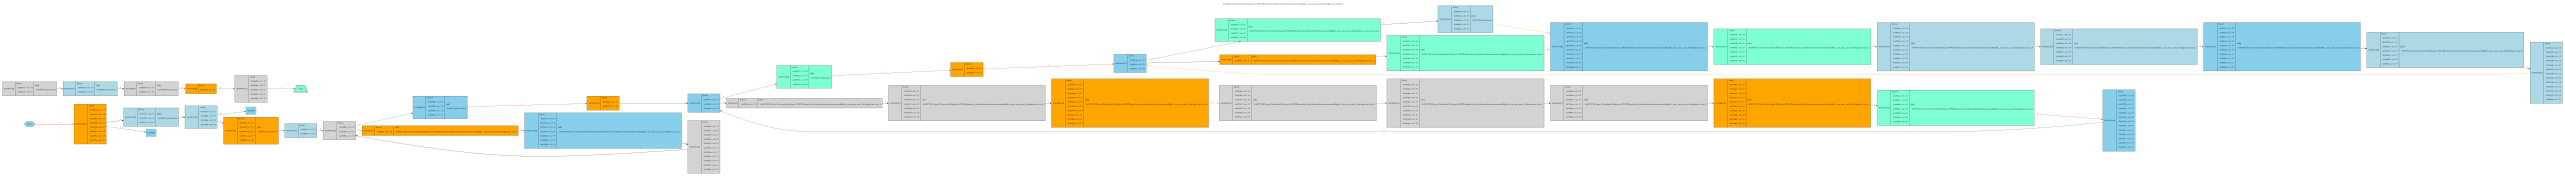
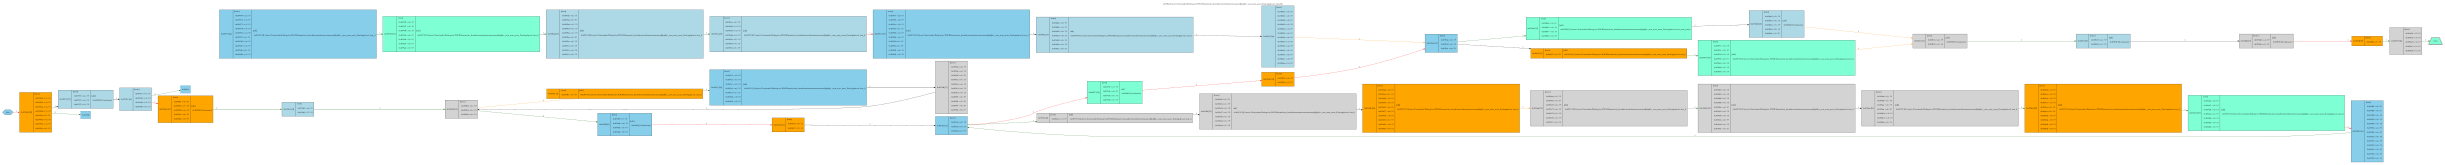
  digraph {
    fontname="EB Garamond"
    label="0x109340 (/mnt/c/Users/mathe/Desktop/tcc/POCII/binaries/extr_linuxdriversnetethernetnetronomenfpbpfjit.c_cross_mem_access_Final-regular.out::main(0))"
    labelloc=t
    rankdir=LR
    node [fillcolor=skyblue fontname="EB Garamond" shape=record style=filled]
    edge [color=darkgreen fontname="EB Garamond"]
    Entry [height=0.3 shape=hexagon width=0.3]
    n2 [fillcolor=orange label="{\n     0x109340 [32]\l\n     | [instrs]\l\n     &nbsp;&nbsp;0x109340 \<+1\>: ???\l\n     &nbsp;&nbsp;0x109341 \<+3\>: ???\l\n     &nbsp;&nbsp;0x109344 \<+4\>: ???\l\n     &nbsp;&nbsp;0x109348 \<+7\>: ???\l\n     &nbsp;&nbsp;0x10934f \<+3\>: ???\l\n     &nbsp;&nbsp;0x109352 \<+4\>: ???\l\n     &nbsp;&nbsp;0x109356 \<+4\>: ???\l\n     &nbsp;&nbsp;0x10935a \<+6\>: ???\l\n  }"]
    n3 [fillcolor=lightblue label="{\n     0x109371 [13]\l\n     | [instrs]\l\n     &nbsp;&nbsp;0x109371 \<+4\>: ???\l\n     &nbsp;&nbsp;0x109375 \<+4\>: ???\l\n     &nbsp;&nbsp;0x109379 \<+5\>: ???\l\n     | [calls]\l\n     &nbsp;&nbsp;0x109060 \{1\} (unknown)\l\n  }"]
    n4 [label="{\n     0x109360\l\n  }" style="dashed,filled"]
    n5 [fillcolor=lightblue label="{\n     0x10937e [14]\l\n     | [instrs]\l\n     &nbsp;&nbsp;0x10937e \<+3\>: ???\l\n     &nbsp;&nbsp;0x109381 \<+3\>: ???\l\n     &nbsp;&nbsp;0x109384 \<+2\>: ???\l\n     &nbsp;&nbsp;0x109386 \<+6\>: ???\l\n  }"]
    n6 [label="{\n     0x109694\l\n  }" style="dashed,filled"]
    n7 [fillcolor=orange label="{\n     0x10938c [25]\l\n     | [instrs]\l\n     &nbsp;&nbsp;0x10938c \<+5\>: ???\l\n     &nbsp;&nbsp;0x109391 \<+7\>: ???\l\n     &nbsp;&nbsp;0x109398 \<+4\>: ???\l\n     &nbsp;&nbsp;0x10939c \<+4\>: ???\l\n     &nbsp;&nbsp;0x1093a0 \<+5\>: ???\l\n     | [calls]\l\n     &nbsp;&nbsp;0x109050 \{1\} (unknown)\l\n  }"]
    n8 [fillcolor=lightblue label="{\n     0x1093a5 [11]\l\n     | [instrs]\l\n     &nbsp;&nbsp;0x1093a5 \<+4\>: ???\l\n     &nbsp;&nbsp;0x1093a9 \<+7\>: ???\l\n  }"]
    n9 [fillcolor=lightgrey label="{\n     0x1093b0 [12]\l\n     | [instrs]\l\n     &nbsp;&nbsp;0x1093b0 \<+3\>: ???\l\n     &nbsp;&nbsp;0x1093b3 \<+3\>: ???\l\n     &nbsp;&nbsp;0x1093b6 \<+6\>: ???\l\n  }"]
    n10 [fillcolor=aquamarine height=0.3 label=Users peripheries=2 shape=trapezium width=0.3]
    n11 [label="{\n     0x1093ff [20]\l\n     | [instrs]\l\n     &nbsp;&nbsp;0x1093ff \<+7\>: ???\l\n     &nbsp;&nbsp;0x109406 \<+4\>: ???\l\n     &nbsp;&nbsp;0x10940a \<+4\>: ???\l\n     &nbsp;&nbsp;0x10940e \<+5\>: ???\l\n     | [calls]\l\n     &nbsp;&nbsp;0x109050 \{1\} (unknown)\l\n  }"]
    n12 [fillcolor=orange label="{\n     0x1093bc [5]\l\n     | [instrs]\l\n     &nbsp;&nbsp;0x1093bc \<+5\>: ???\l\n     | [calls]\l\n     &nbsp;&nbsp;0x109170 \{1\} (/mnt/c/Users/mathe/Desktop/tcc/POCII/binaries/extr_linuxdriversnetethernetnetronomenfpbpfjit.c_cross_mem_access_Final-regular.out::next_i)\l\n  }"]
    n13 [fillcolor=orange label="{\n     0x109413 [11]\l\n     | [instrs]\l\n     &nbsp;&nbsp;0x109413 \<+4\>: ???\l\n     &nbsp;&nbsp;0x109417 \<+7\>: ???\l\n  }"]
    n14 [label="{\n     0x1093c1 [25]\l\n     | [instrs]\l\n     &nbsp;&nbsp;0x1093c1 \<+5\>: ???\l\n     &nbsp;&nbsp;0x1093c6 \<+1\>: ???\l\n     &nbsp;&nbsp;0x1093c7 \<+2\>: ???\l\n     &nbsp;&nbsp;0x1093c9 \<+6\>: ???\l\n     &nbsp;&nbsp;0x1093cf \<+3\>: ???\l\n     &nbsp;&nbsp;0x1093d2 \<+3\>: ???\l\n     &nbsp;&nbsp;0x1093d5 \<+5\>: ???\l\n     | [calls]\l\n     &nbsp;&nbsp;0x109170 \{1\} (/mnt/c/Users/mathe/Desktop/tcc/POCII/binaries/extr_linuxdriversnetethernetnetronomenfpbpfjit.c_cross_mem_access_Final-regular.out::next_i)\l\n  }"]
    n15 [label="{\n     0x10941e [12]\l\n     | [instrs]\l\n     &nbsp;&nbsp;0x10941e \<+3\>: ???\l\n     &nbsp;&nbsp;0x109421 \<+3\>: ???\l\n     &nbsp;&nbsp;0x109424 \<+6\>: ???\l\n  }"]
    n16 [fillcolor=lightgrey label="{\n     0x1093da [37]\l\n     | [instrs]\l\n     &nbsp;&nbsp;0x1093da \<+2\>: ???\l\n     &nbsp;&nbsp;0x1093dc \<+3\>: ???\l\n     &nbsp;&nbsp;0x1093df \<+3\>: ???\l\n     &nbsp;&nbsp;0x1093e2 \<+3\>: ???\l\n     &nbsp;&nbsp;0x1093e5 \<+4\>: ???\l\n     &nbsp;&nbsp;0x1093e9 \<+4\>: ???\l\n     &nbsp;&nbsp;0x1093ed \<+4\>: ???\l\n     &nbsp;&nbsp;0x1093f1 \<+3\>: ???\l\n     &nbsp;&nbsp;0x1093f4 \<+3\>: ???\l\n     &nbsp;&nbsp;0x1093f7 \<+3\>: ???\l\n     &nbsp;&nbsp;0x1093fa \<+5\>: ???\l\n  }"]
    n17 [fillcolor=aquamarine label="{\n     0x109527 [20]\l\n     | [instrs]\l\n     &nbsp;&nbsp;0x109527 \<+7\>: ???\l\n     &nbsp;&nbsp;0x10952e \<+4\>: ???\l\n     &nbsp;&nbsp;0x109532 \<+4\>: ???\l\n     &nbsp;&nbsp;0x109536 \<+5\>: ???\l\n     | [calls]\l\n     &nbsp;&nbsp;0x109050 \{1\} (unknown)\l\n  }"]
    n18 [fillcolor=lightgrey label="{\n     0x10942a [5]\l\n     | [instrs]\l\n     &nbsp;&nbsp;0x10942a \<+5\>: ???\l\n     | [calls]\l\n     &nbsp;&nbsp;0x109170 \{1\} (/mnt/c/Users/mathe/Desktop/tcc/POCII/binaries/extr_linuxdriversnetethernetnetronomenfpbpfjit.c_cross_mem_access_Final-regular.out::next_i)\l\n  }"]
    n19 [fillcolor=orange label="{\n     0x10953b [11]\l\n     | [instrs]\l\n     &nbsp;&nbsp;0x10953b \<+4\>: ???\l\n     &nbsp;&nbsp;0x10953f \<+7\>: ???\l\n  }"]
    n20 [fillcolor=lightgrey label="{\n     0x10942f [25]\l\n     | [instrs]\l\n     &nbsp;&nbsp;0x10942f \<+5\>: ???\l\n     &nbsp;&nbsp;0x109434 \<+1\>: ???\l\n     &nbsp;&nbsp;0x109435 \<+2\>: ???\l\n     &nbsp;&nbsp;0x109437 \<+6\>: ???\l\n     &nbsp;&nbsp;0x10943d \<+3\>: ???\l\n     &nbsp;&nbsp;0x109440 \<+3\>: ???\l\n     &nbsp;&nbsp;0x109443 \<+5\>: ???\l\n     | [calls]\l\n     &nbsp;&nbsp;0x109170 \{1\} (/mnt/c/Users/mathe/Desktop/tcc/POCII/binaries/extr_linuxdriversnetethernetnetronomenfpbpfjit.c_cross_mem_access_Final-regular.out::next_i)\l\n  }"]
    n21 [label="{\n     0x109546 [12]\l\n     | [instrs]\l\n     &nbsp;&nbsp;0x109546 \<+3\>: ???\l\n     &nbsp;&nbsp;0x109549 \<+3\>: ???\l\n     &nbsp;&nbsp;0x10954c \<+6\>: ???\l\n  }"]
    n22 [fillcolor=orange label="{\n     0x109448 [34]\l\n     | [instrs]\l\n     &nbsp;&nbsp;0x109448 \<+2\>: ???\l\n     &nbsp;&nbsp;0x10944a \<+3\>: ???\l\n     &nbsp;&nbsp;0x10944d \<+3\>: ???\l\n     &nbsp;&nbsp;0x109450 \<+3\>: ???\l\n     &nbsp;&nbsp;0x109453 \<+4\>: ???\l\n     &nbsp;&nbsp;0x109457 \<+4\>: ???\l\n     &nbsp;&nbsp;0x10945b \<+4\>: ???\l\n     &nbsp;&nbsp;0x10945f \<+3\>: ???\l\n     &nbsp;&nbsp;0x109462 \<+3\>: ???\l\n     &nbsp;&nbsp;0x109465 \<+5\>: ???\l\n     | [calls]\l\n     &nbsp;&nbsp;0x109170 \{1\} (/mnt/c/Users/mathe/Desktop/tcc/POCII/binaries/extr_linuxdriversnetethernetnetronomenfpbpfjit.c_cross_mem_access_Final-regular.out::next_i)\l\n  }"]
    n23 [fillcolor=lightgrey label="{\n     0x10946a [25]\l\n     | [instrs]\l\n     &nbsp;&nbsp;0x10946a \<+5\>: ???\l\n     &nbsp;&nbsp;0x10946f \<+1\>: ???\l\n     &nbsp;&nbsp;0x109470 \<+2\>: ???\l\n     &nbsp;&nbsp;0x109472 \<+6\>: ???\l\n     &nbsp;&nbsp;0x109478 \<+3\>: ???\l\n     &nbsp;&nbsp;0x10947b \<+3\>: ???\l\n     &nbsp;&nbsp;0x10947e \<+5\>: ???\l\n     | [calls]\l\n     &nbsp;&nbsp;0x109170 \{1\} (/mnt/c/Users/mathe/Desktop/tcc/POCII/binaries/extr_linuxdriversnetethernetnetronomenfpbpfjit.c_cross_mem_access_Final-regular.out::next_i)\l\n  }"]
    n24 [fillcolor=lightgrey label="{\n     0x109483 [35]\l\n     | [instrs]\l\n     &nbsp;&nbsp;0x109483 \<+2\>: ???\l\n     &nbsp;&nbsp;0x109485 \<+3\>: ???\l\n     &nbsp;&nbsp;0x109488 \<+3\>: ???\l\n     &nbsp;&nbsp;0x10948b \<+3\>: ???\l\n     &nbsp;&nbsp;0x10948e \<+4\>: ???\l\n     &nbsp;&nbsp;0x109492 \<+4\>: ???\l\n     &nbsp;&nbsp;0x109496 \<+4\>: ???\l\n     &nbsp;&nbsp;0x10949a \<+3\>: ???\l\n     &nbsp;&nbsp;0x10949d \<+4\>: ???\l\n     &nbsp;&nbsp;0x1094a1 \<+5\>: ???\l\n     | [calls]\l\n     &nbsp;&nbsp;0x109170 \{1\} (/mnt/c/Users/mathe/Desktop/tcc/POCII/binaries/extr_linuxdriversnetethernetnetronomenfpbpfjit.c_cross_mem_access_Final-regular.out::next_i)\l\n  }"]
    n25 [fillcolor=lightgrey label="{\n     0x1094a6 [25]\l\n     | [instrs]\l\n     &nbsp;&nbsp;0x1094a6 \<+5\>: ???\l\n     &nbsp;&nbsp;0x1094ab \<+1\>: ???\l\n     &nbsp;&nbsp;0x1094ac \<+2\>: ???\l\n     &nbsp;&nbsp;0x1094ae \<+6\>: ???\l\n     &nbsp;&nbsp;0x1094b4 \<+3\>: ???\l\n     &nbsp;&nbsp;0x1094b7 \<+3\>: ???\l\n     &nbsp;&nbsp;0x1094ba \<+5\>: ???\l\n     | [calls]\l\n     &nbsp;&nbsp;0x109170 \{1\} (/mnt/c/Users/mathe/Desktop/tcc/POCII/binaries/extr_linuxdriversnetethernetnetronomenfpbpfjit.c_cross_mem_access_Final-regular.out::next_i)\l\n  }"]
    n26 [fillcolor=orange label="{\n     0x1094bf [35]\l\n     | [instrs]\l\n     &nbsp;&nbsp;0x1094bf \<+2\>: ???\l\n     &nbsp;&nbsp;0x1094c1 \<+3\>: ???\l\n     &nbsp;&nbsp;0x1094c4 \<+3\>: ???\l\n     &nbsp;&nbsp;0x1094c7 \<+3\>: ???\l\n     &nbsp;&nbsp;0x1094ca \<+4\>: ???\l\n     &nbsp;&nbsp;0x1094ce \<+4\>: ???\l\n     &nbsp;&nbsp;0x1094d2 \<+4\>: ???\l\n     &nbsp;&nbsp;0x1094d6 \<+3\>: ???\l\n     &nbsp;&nbsp;0x1094d9 \<+4\>: ???\l\n     &nbsp;&nbsp;0x1094dd \<+5\>: ???\l\n     | [calls]\l\n     &nbsp;&nbsp;0x109170 \{1\} (/mnt/c/Users/mathe/Desktop/tcc/POCII/binaries/extr_linuxdriversnetethernetnetronomenfpbpfjit.c_cross_mem_access_Final-regular.out::next_i)\l\n  }"]
    n27 [fillcolor=aquamarine label="{\n     0x1094e2 [25]\l\n     | [instrs]\l\n     &nbsp;&nbsp;0x1094e2 \<+5\>: ???\l\n     &nbsp;&nbsp;0x1094e7 \<+1\>: ???\l\n     &nbsp;&nbsp;0x1094e8 \<+2\>: ???\l\n     &nbsp;&nbsp;0x1094ea \<+6\>: ???\l\n     &nbsp;&nbsp;0x1094f0 \<+3\>: ???\l\n     &nbsp;&nbsp;0x1094f3 \<+3\>: ???\l\n     &nbsp;&nbsp;0x1094f6 \<+5\>: ???\l\n     | [calls]\l\n     &nbsp;&nbsp;0x109170 \{1\} (/mnt/c/Users/mathe/Desktop/tcc/POCII/binaries/extr_linuxdriversnetethernetnetronomenfpbpfjit.c_cross_mem_access_Final-regular.out::next_i)\l\n  }"]
    n28 [label="{\n     0x1094fb [44]\l\n     | [instrs]\l\n     &nbsp;&nbsp;0x1094fb \<+2\>: ???\l\n     &nbsp;&nbsp;0x1094fd \<+3\>: ???\l\n     &nbsp;&nbsp;0x109500 \<+3\>: ???\l\n     &nbsp;&nbsp;0x109503 \<+3\>: ???\l\n     &nbsp;&nbsp;0x109506 \<+4\>: ???\l\n     &nbsp;&nbsp;0x10950a \<+4\>: ???\l\n     &nbsp;&nbsp;0x10950e \<+4\>: ???\l\n     &nbsp;&nbsp;0x109512 \<+3\>: ???\l\n     &nbsp;&nbsp;0x109515 \<+4\>: ???\l\n     &nbsp;&nbsp;0x109519 \<+3\>: ???\l\n     &nbsp;&nbsp;0x10951c \<+3\>: ???\l\n     &nbsp;&nbsp;0x10951f \<+3\>: ???\l\n     &nbsp;&nbsp;0x109522 \<+5\>: ???\l\n  }"]
    n29 [fillcolor=aquamarine label="{\n     0x10964f [17]\l\n     | [instrs]\l\n     &nbsp;&nbsp;0x10964f \<+4\>: ???\l\n     &nbsp;&nbsp;0x109653 \<+4\>: ???\l\n     &nbsp;&nbsp;0x109657 \<+4\>: ???\l\n     &nbsp;&nbsp;0x10965b \<+5\>: ???\l\n     | [calls]\l\n     &nbsp;&nbsp;0x109230 \{1\} (/mnt/c/Users/mathe/Desktop/tcc/POCII/binaries/extr_linuxdriversnetethernetnetronomenfpbpfjit.c_cross_mem_access_Final-regular.out::cross_mem_access)\l\n  }"]
    n30 [fillcolor=orange label="{\n     0x109552 [5]\l\n     | [instrs]\l\n     &nbsp;&nbsp;0x109552 \<+5\>: ???\l\n     | [calls]\l\n     &nbsp;&nbsp;0x109170 \{1\} (/mnt/c/Users/mathe/Desktop/tcc/POCII/binaries/extr_linuxdriversnetethernetnetronomenfpbpfjit.c_cross_mem_access_Final-regular.out::next_i)\l\n  }"]
    n31 [fillcolor=lightblue label="{\n     0x109660 [20]\l\n     | [instrs]\l\n     &nbsp;&nbsp;0x109660 \<+3\>: ???\l\n     &nbsp;&nbsp;0x109663 \<+3\>: ???\l\n     &nbsp;&nbsp;0x109666 \<+7\>: ???\l\n     &nbsp;&nbsp;0x10966d \<+2\>: ???\l\n     &nbsp;&nbsp;0x10966f \<+5\>: ???\l\n     | [calls]\l\n     &nbsp;&nbsp;0x109040 \{1\} (unknown)\l\n  }"]
    n32 [fillcolor=aquamarine label="{\n     0x109557 [25]\l\n     | [instrs]\l\n     &nbsp;&nbsp;0x109557 \<+5\>: ???\l\n     &nbsp;&nbsp;0x10955c \<+1\>: ???\l\n     &nbsp;&nbsp;0x10955d \<+2\>: ???\l\n     &nbsp;&nbsp;0x10955f \<+6\>: ???\l\n     &nbsp;&nbsp;0x109565 \<+3\>: ???\l\n     &nbsp;&nbsp;0x109568 \<+3\>: ???\l\n     &nbsp;&nbsp;0x10956b \<+5\>: ???\l\n     | [calls]\l\n     &nbsp;&nbsp;0x109170 \{1\} (/mnt/c/Users/mathe/Desktop/tcc/POCII/binaries/extr_linuxdriversnetethernetnetronomenfpbpfjit.c_cross_mem_access_Final-regular.out::next_i)\l\n  }"]
    n33 [fillcolor=lightgrey label="{\n     0x109674 [9]\l\n     | [instrs]\l\n     &nbsp;&nbsp;0x109674 \<+4\>: ???\l\n     &nbsp;&nbsp;0x109678 \<+5\>: ???\l\n     | [calls]\l\n     &nbsp;&nbsp;0x109030 \{1\} (unknown)\l\n  }"]
    n34 [label="{\n     0x109570 [34]\l\n     | [instrs]\l\n     &nbsp;&nbsp;0x109570 \<+2\>: ???\l\n     &nbsp;&nbsp;0x109572 \<+3\>: ???\l\n     &nbsp;&nbsp;0x109575 \<+3\>: ???\l\n     &nbsp;&nbsp;0x109578 \<+3\>: ???\l\n     &nbsp;&nbsp;0x10957b \<+4\>: ???\l\n     &nbsp;&nbsp;0x10957f \<+4\>: ???\l\n     &nbsp;&nbsp;0x109583 \<+4\>: ???\l\n     &nbsp;&nbsp;0x109587 \<+3\>: ???\l\n     &nbsp;&nbsp;0x10958a \<+3\>: ???\l\n     &nbsp;&nbsp;0x10958d \<+5\>: ???\l\n     | [calls]\l\n     &nbsp;&nbsp;0x109170 \{1\} (/mnt/c/Users/mathe/Desktop/tcc/POCII/binaries/extr_linuxdriversnetethernetnetronomenfpbpfjit.c_cross_mem_access_Final-regular.out::next_i)\l\n  }"]
    n35 [fillcolor=aquamarine label="{\n     0x109592 [25]\l\n     | [instrs]\l\n     &nbsp;&nbsp;0x109592 \<+5\>: ???\l\n     &nbsp;&nbsp;0x109597 \<+1\>: ???\l\n     &nbsp;&nbsp;0x109598 \<+2\>: ???\l\n     &nbsp;&nbsp;0x10959a \<+6\>: ???\l\n     &nbsp;&nbsp;0x1095a0 \<+3\>: ???\l\n     &nbsp;&nbsp;0x1095a3 \<+3\>: ???\l\n     &nbsp;&nbsp;0x1095a6 \<+5\>: ???\l\n     | [calls]\l\n     &nbsp;&nbsp;0x109170 \{1\} (/mnt/c/Users/mathe/Desktop/tcc/POCII/binaries/extr_linuxdriversnetethernetnetronomenfpbpfjit.c_cross_mem_access_Final-regular.out::next_i)\l\n  }"]
    n36 [fillcolor=lightblue label="{\n     0x1095ab [35]\l\n     | [instrs]\l\n     &nbsp;&nbsp;0x1095ab \<+2\>: ???\l\n     &nbsp;&nbsp;0x1095ad \<+3\>: ???\l\n     &nbsp;&nbsp;0x1095b0 \<+3\>: ???\l\n     &nbsp;&nbsp;0x1095b3 \<+3\>: ???\l\n     &nbsp;&nbsp;0x1095b6 \<+4\>: ???\l\n     &nbsp;&nbsp;0x1095ba \<+4\>: ???\l\n     &nbsp;&nbsp;0x1095be \<+4\>: ???\l\n     &nbsp;&nbsp;0x1095c2 \<+3\>: ???\l\n     &nbsp;&nbsp;0x1095c5 \<+4\>: ???\l\n     &nbsp;&nbsp;0x1095c9 \<+5\>: ???\l\n     | [calls]\l\n     &nbsp;&nbsp;0x109170 \{1\} (/mnt/c/Users/mathe/Desktop/tcc/POCII/binaries/extr_linuxdriversnetethernetnetronomenfpbpfjit.c_cross_mem_access_Final-regular.out::next_i)\l\n  }"]
    n37 [fillcolor=lightblue label="{\n     0x1095ce [25]\l\n     | [instrs]\l\n     &nbsp;&nbsp;0x1095ce \<+5\>: ???\l\n     &nbsp;&nbsp;0x1095d3 \<+1\>: ???\l\n     &nbsp;&nbsp;0x1095d4 \<+2\>: ???\l\n     &nbsp;&nbsp;0x1095d6 \<+6\>: ???\l\n     &nbsp;&nbsp;0x1095dc \<+3\>: ???\l\n     &nbsp;&nbsp;0x1095df \<+3\>: ???\l\n     &nbsp;&nbsp;0x1095e2 \<+5\>: ???\l\n     | [calls]\l\n     &nbsp;&nbsp;0x109170 \{1\} (/mnt/c/Users/mathe/Desktop/tcc/POCII/binaries/extr_linuxdriversnetethernetnetronomenfpbpfjit.c_cross_mem_access_Final-regular.out::next_i)\l\n  }"]
    n38 [label="{\n     0x1095e7 [35]\l\n     | [instrs]\l\n     &nbsp;&nbsp;0x1095e7 \<+2\>: ???\l\n     &nbsp;&nbsp;0x1095e9 \<+3\>: ???\l\n     &nbsp;&nbsp;0x1095ec \<+3\>: ???\l\n     &nbsp;&nbsp;0x1095ef \<+3\>: ???\l\n     &nbsp;&nbsp;0x1095f2 \<+4\>: ???\l\n     &nbsp;&nbsp;0x1095f6 \<+4\>: ???\l\n     &nbsp;&nbsp;0x1095fa \<+4\>: ???\l\n     &nbsp;&nbsp;0x1095fe \<+3\>: ???\l\n     &nbsp;&nbsp;0x109601 \<+4\>: ???\l\n     &nbsp;&nbsp;0x109605 \<+5\>: ???\l\n     | [calls]\l\n     &nbsp;&nbsp;0x109170 \{1\} (/mnt/c/Users/mathe/Desktop/tcc/POCII/binaries/extr_linuxdriversnetethernetnetronomenfpbpfjit.c_cross_mem_access_Final-regular.out::next_i)\l\n  }"]
    n39 [fillcolor=lightblue label="{\n     0x10960a [25]\l\n     | [instrs]\l\n     &nbsp;&nbsp;0x10960a \<+5\>: ???\l\n     &nbsp;&nbsp;0x10960f \<+1\>: ???\l\n     &nbsp;&nbsp;0x109610 \<+2\>: ???\l\n     &nbsp;&nbsp;0x109612 \<+6\>: ???\l\n     &nbsp;&nbsp;0x109618 \<+3\>: ???\l\n     &nbsp;&nbsp;0x10961b \<+3\>: ???\l\n     &nbsp;&nbsp;0x10961e \<+5\>: ???\l\n     | [calls]\l\n     &nbsp;&nbsp;0x109170 \{1\} (/mnt/c/Users/mathe/Desktop/tcc/POCII/binaries/extr_linuxdriversnetethernetnetronomenfpbpfjit.c_cross_mem_access_Final-regular.out::next_i)\l\n  }"]
    n40 [fillcolor=lightblue label="{\n     0x109623 [44]\l\n     | [instrs]\l\n     &nbsp;&nbsp;0x109623 \<+2\>: ???\l\n     &nbsp;&nbsp;0x109625 \<+3\>: ???\l\n     &nbsp;&nbsp;0x109628 \<+3\>: ???\l\n     &nbsp;&nbsp;0x10962b \<+3\>: ???\l\n     &nbsp;&nbsp;0x10962e \<+4\>: ???\l\n     &nbsp;&nbsp;0x109632 \<+4\>: ???\l\n     &nbsp;&nbsp;0x109636 \<+4\>: ???\l\n     &nbsp;&nbsp;0x10963a \<+3\>: ???\l\n     &nbsp;&nbsp;0x10963d \<+4\>: ???\l\n     &nbsp;&nbsp;0x109641 \<+3\>: ???\l\n     &nbsp;&nbsp;0x109644 \<+3\>: ???\l\n     &nbsp;&nbsp;0x109647 \<+3\>: ???\l\n     &nbsp;&nbsp;0x10964a \<+5\>: ???\l\n  }"]
    n41 [fillcolor=lightblue label="{\n     0x10967d [9]\l\n     | [instrs]\l\n     &nbsp;&nbsp;0x10967d \<+4\>: ???\l\n     &nbsp;&nbsp;0x109681 \<+5\>: ???\l\n     | [calls]\l\n     &nbsp;&nbsp;0x109030 \{1\} (unknown)\l\n  }"]
    n42 [fillcolor=lightgrey label="{\n     0x109686 [9]\l\n     | [instrs]\l\n     &nbsp;&nbsp;0x109686 \<+4\>: ???\l\n     &nbsp;&nbsp;0x10968a \<+5\>: ???\l\n     | [calls]\l\n     &nbsp;&nbsp;0x109030 \{1\} (unknown)\l\n  }"]
    n43 [fillcolor=orange label="{\n     0x10968f [5]\l\n     | [instrs]\l\n     &nbsp;&nbsp;0x10968f \<+5\>: ???\l\n  }"]
    n44 [fillcolor=lightgrey label="{\n     0x109699 [16]\l\n     | [instrs]\l\n     &nbsp;&nbsp;0x109699 \<+7\>: ???\l\n     &nbsp;&nbsp;0x1096a0 \<+3\>: ???\l\n     &nbsp;&nbsp;0x1096a3 \<+4\>: ???\l\n     &nbsp;&nbsp;0x1096a7 \<+1\>: ???\l\n     &nbsp;&nbsp;0x1096a8 \<+1\>: ???\l\n  }"]
    Entry -> n2 [color=red label=" 1"]
    n2 -> n3 [color=black label=" 1"]
    n2 -> n4 [label=" 0"]
    n3 -> n5 [color=black label=" 1"]
    n5 -> n6 [label=" 0"]
    n5 -> n7 [color=red label=" 1"]
    n7 -> n8 [label=" 1"]
    n8 -> n9 [label=" 1"]
    n9 -> n11 [label=" 1"]
    n9 -> n12 [color=darkorange label=" 1"]
    n11 -> n13 [color=red label=" 1"]
    n12 -> n14 [label=" 1"]
    n13 -> n15 [color=black label=" 1"]
    n14 -> n16 [color=black label=" 1"]
    n15 -> n17 [color=red label=" 1"]
    n15 -> n18 [label=" 1"]
    n16 -> n9 [color=black label=" 1"]
    n17 -> n19 [color=red label=" 1"]
    n18 -> n20 [color=black label=" 1"]
    n19 -> n21 [color=red label=" 1"]
    n20 -> n22 [color=black label=" 1"]
    n21 -> n29 [label=" 1"]
    n21 -> n30 [color=black label=" 1"]
    n22 -> n23 [color=darkorange label=" 1"]
    n23 -> n24 [label=" 1"]
    n24 -> n25 [color=black label=" 1"]
    n25 -> n26 [label=" 1"]
    n26 -> n27 [label=" 1"]
    n27 -> n28 [color=red label=" 1"]
    n28 -> n15 [label=" 1"]
    n29 -> n31 [color=black label=" 1"]
    n30 -> n32 [label=" 1"]
-   n31 -> n34 [color=darkorange label=" 1"]
-   n32 -> n34 [color=darkorange label=" 1"]
+   n31 -> n33 [color=darkorange label=" 1"]
+   n32 -> n33 [color=darkorange label=" 1"]
    n33 -> n41 [label=" 1"]
    n34 -> n35 [label=" 1"]
    n35 -> n36 [label=" 1"]
    n36 -> n37 [label=" 1"]
    n37 -> n38 [color=red label=" 1"]
    n38 -> n39 [color=black label=" 1"]
    n39 -> n40 [color=black label=" 1"]
    n40 -> n21 [color=darkorange label=" 1"]
    n41 -> n42 [color=black label=" 1"]
    n42 -> n43 [color=red label=" 1"]
    n43 -> n44 [label=" 1"]
    n44 -> n10 [label=" 1"]
  }
